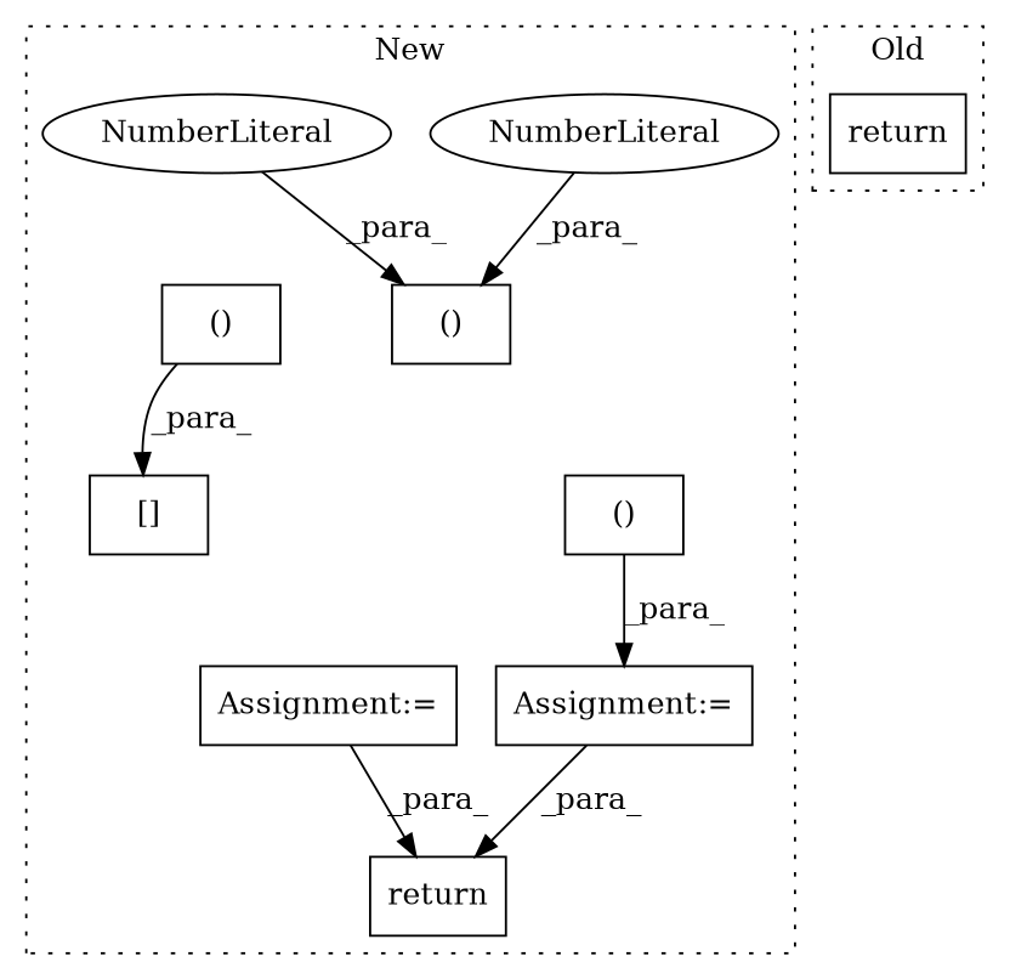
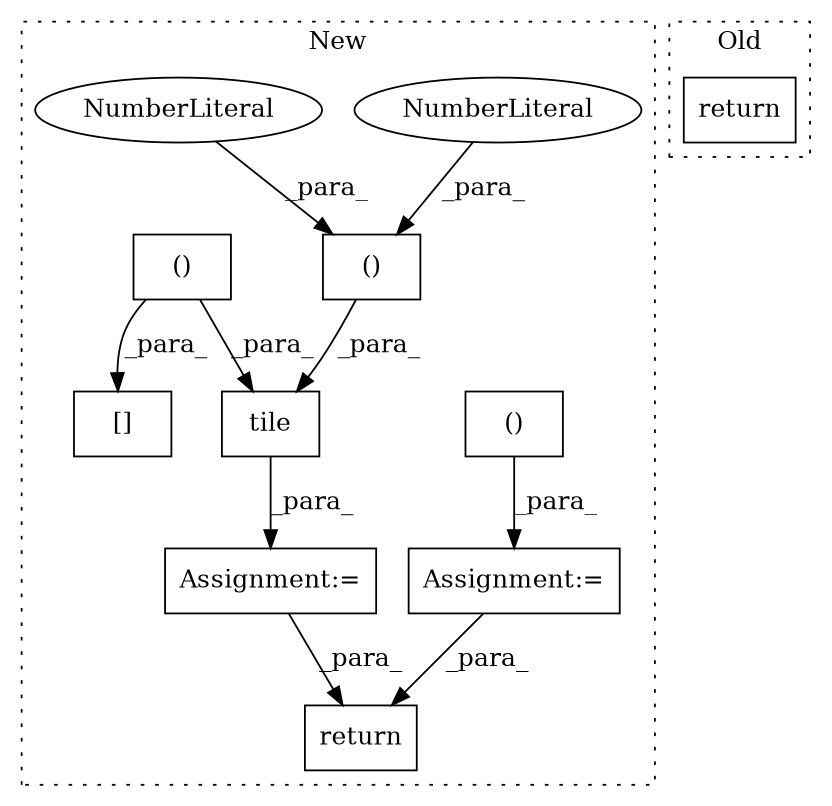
  digraph {
    node [a=106 l=1 s=1075 shape=box]
+   n1 [a=32 l="5,2" label=tile s="1059,1104"]
    n2 [a=41 l=7 label=return s=1259]
    n3 [l=29 label="()"]
    n4 [a=34 label=NumberLiteral s=1103 shape=ellipse]
    n5 [l=75 label="()" s=1170]
    n6 [a=7 label="Assignment:=" s=1052]
    n7 [a=34 label=NumberLiteral shape=ellipse]
    n8 [a=7 label="Assignment:=" s=1158]
    n9 [l=71 label="()" s=968]
    n10 [a=2 l="11,2" label="[]" s="957,1039"]
    n11 [a=41 l=7 label=return s=854]
    subgraph cluster_1 {
      label=New
      style=dotted
+     n1
      n2
      n3
      n4
      n5
      n6
      n7
      n8
      n9
      n10
    }
    subgraph cluster_2 {
      label=Old
      style=dotted
      n11
    }
+   n1 -> n6 [label=_para_]
+   n3 -> n1 [label=_para_]
    n4 -> n3 [label=_para_]
    n5 -> n8 [label=_para_]
    n6 -> n2 [label=_para_]
    n7 -> n3 [label=_para_]
    n8 -> n2 [label=_para_]
+   n9 -> n1 [label=_para_]
    n9 -> n10 [label=_para_]
  }
